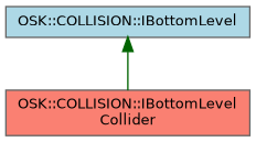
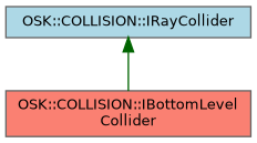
  digraph {
    node [color=gray40 fontname=Helvetica fontsize=10 shape=record style=filled]
    n1 [fillcolor=salmon fontcolor=black height=0.2 label="OSK::COLLISION::IBottomLevel\lCollider" width=0.4]
-   n2 [fillcolor=lightblue height=0.2 label="OSK::COLLISION::IBottomLevel" width=0.4]
+   n2 [fillcolor=lightblue height=0.2 label="OSK::COLLISION::IRayCollider" width=0.4]
    n2 -> n1 [color=darkgreen dir=back fontname=Helvetica fontsize=10 labelfontname=Helvetica labelfontsize=10 style=solid]
  }
